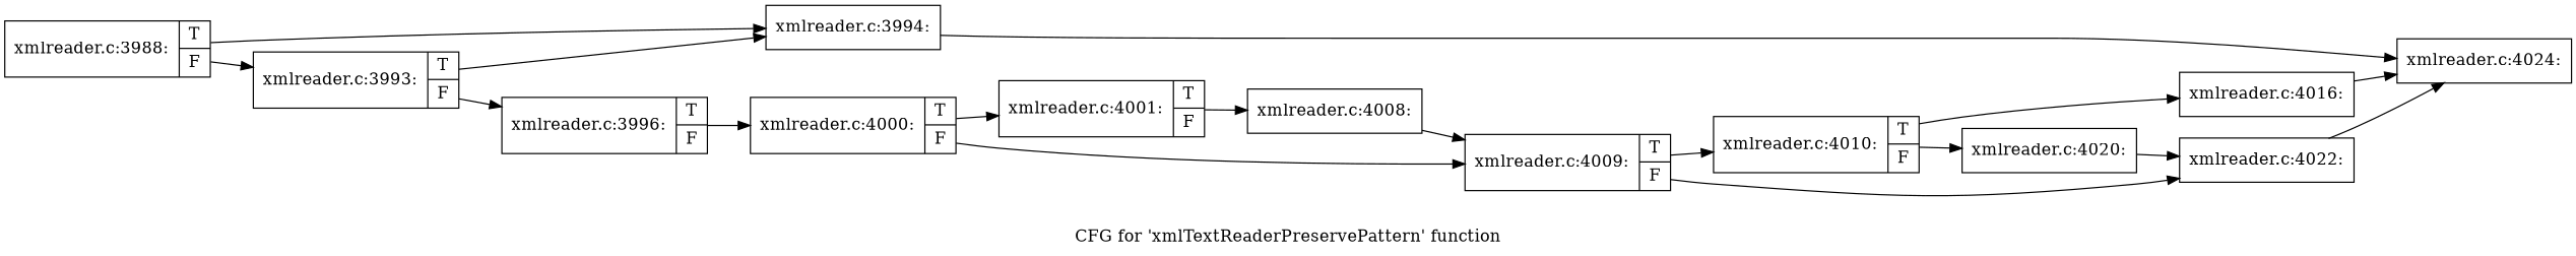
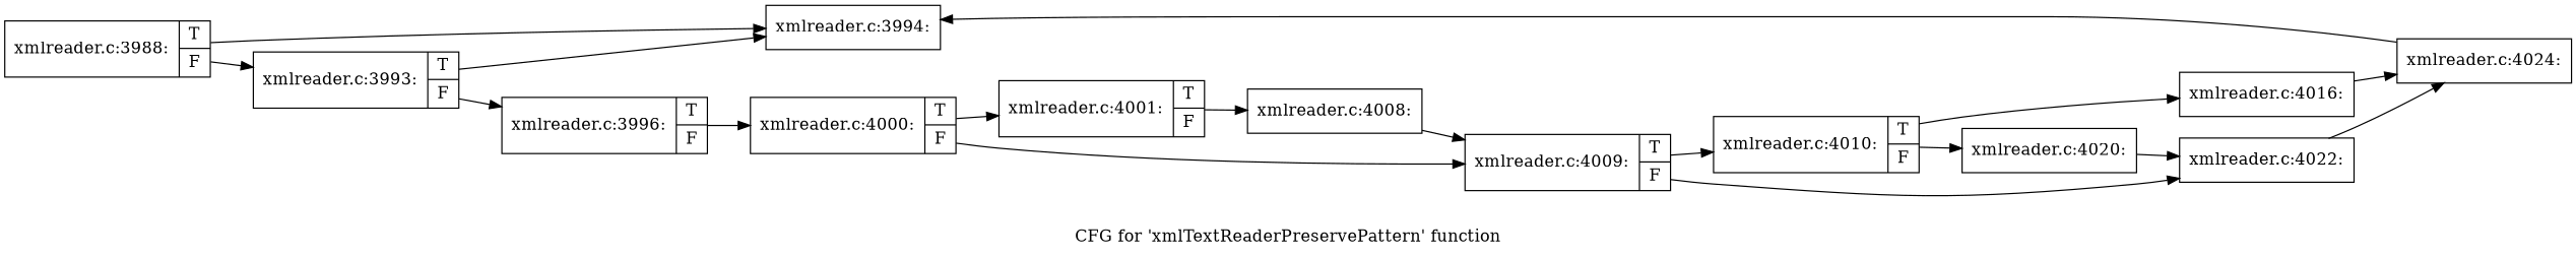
  digraph {
    label="CFG for 'xmlTextReaderPreservePattern' function"
    rankdir=LR
    node [shape=record]
    n1 [label="{xmlreader.c:3988:|{<s0>T|<s1>F}}"]
    n2 [label="{xmlreader.c:3994:}"]
    n3 [label="{xmlreader.c:3993:|{<s0>T|<s1>F}}"]
    n4 [label="{xmlreader.c:4024:}"]
    n5 [label="{xmlreader.c:3996:|{<s0>T|<s1>F}}"]
    n6 [label="{xmlreader.c:4000:|{<s0>T|<s1>F}}"]
    n7 [label="{xmlreader.c:4001:|{<s0>T|<s1>F}}"]
    n8 [label="{xmlreader.c:4009:|{<s0>T|<s1>F}}"]
    n9 [label="{xmlreader.c:4008:}"]
    n10 [label="{xmlreader.c:4010:|{<s0>T|<s1>F}}"]
    n11 [label="{xmlreader.c:4022:}"]
    n12 [label="{xmlreader.c:4016:}"]
    n13 [label="{xmlreader.c:4020:}"]
    n1 -> n2
    n1 -> n3
-   n2 -> n4
+   n4 -> n2
    n3 -> n2
    n3 -> n5
    n5 -> n6
    n6 -> n7
    n6 -> n8
    n7 -> n9
    n8 -> n10
    n8 -> n11
    n9 -> n8
    n10 -> n12
    n10 -> n13
    n11 -> n4
    n12 -> n4
    n13 -> n11
  }
